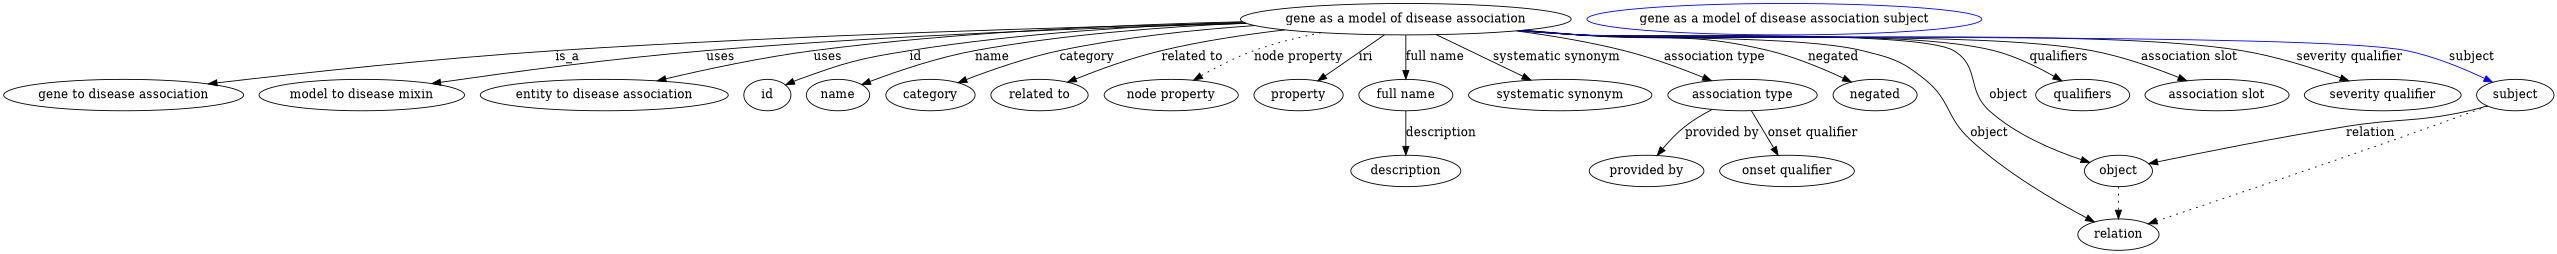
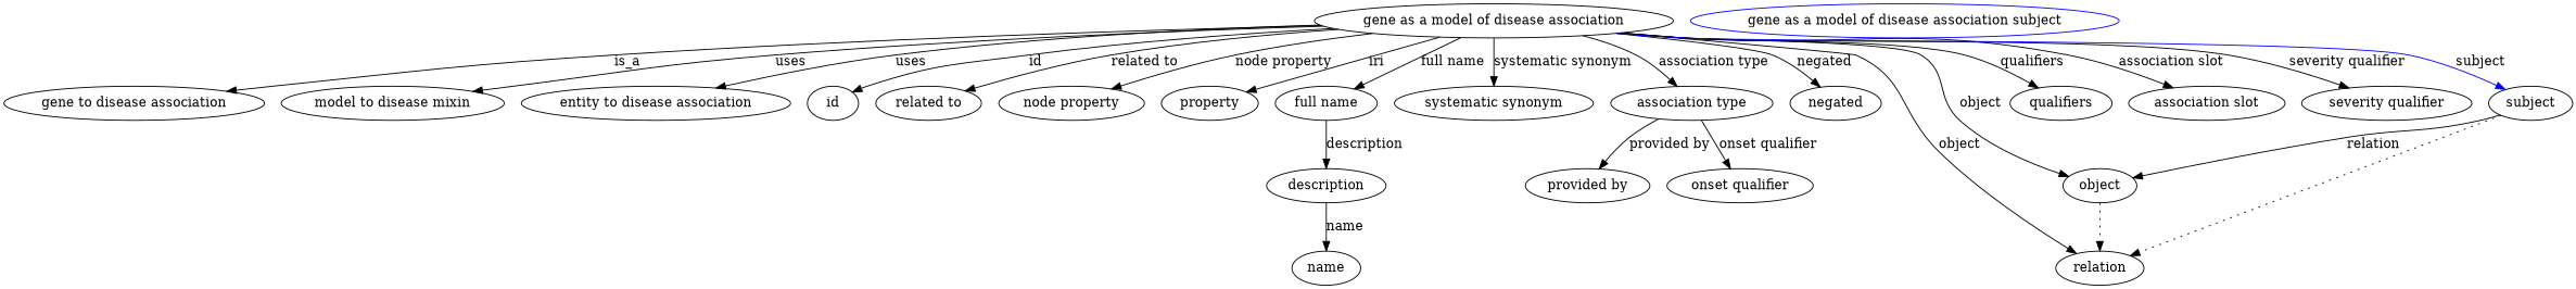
  digraph {
    node [color=black]
    edge [color=black style=solid]
    n1 [height=0.5 label="gene as a model of disease association" width=4.0461 color=""]
    "gene to disease association" [height=0.5 width=2.9207 color=""]
    "model to disease mixin" [height=0.5 width=2.5527 color=""]
    "entity to disease association" [height=0.5 width=3.0164 color=""]
    id [height=0.5 width=0.75]
    name [height=0.5 width=0.75]
-   category [height=0.5 width=0.75]
    "related to" [height=0.5 width=0.75]
    "node property" [height=0.5 width=0.75]
    n10 [height=0.5 label=property width=0.75]
    "full name" [height=0.5 width=0.75]
    "systematic synonym" [height=0.5 width=0.75]
    "association type" [height=0.5 width=0.75]
    negated [height=0.5 width=0.75]
    relation [height=0.5 width=0.75]
    object [height=0.5 width=0.75]
    qualifiers [height=0.5 width=0.75]
    "association slot" [height=0.5 width=0.75]
    "severity qualifier" [height=0.5 width=0.75]
    subject [height=0.5 width=0.97656 color=""]
    description [height=0.5 width=0.75]
    "provided by" [height=0.5 width=0.75]
    "onset qualifier" [height=0.5 width=0.75]
    "gene as a model of disease association subject" [color=blue height=0.5 width=0.75]
    n1 -> "gene to disease association" [label=is_a color="" style=""]
    n1 -> "model to disease mixin" [label=uses color="" style=""]
    n1 -> "entity to disease association" [label=uses color="" style=""]
    n1 -> id [label=id]
-   n1 -> name [label=name]
-   n1 -> category [label=category]
+   description -> name [label=name]
    n1 -> "related to" [label="related to"]
-   n1 -> "node property" [label="node property" style=dotted]
+   n1 -> "node property" [label="node property"]
    n1 -> n10 [label=iri]
    n1 -> "full name" [label="full name"]
    n1 -> "systematic synonym" [label="systematic synonym"]
    n1 -> "association type" [label="association type"]
    n1 -> negated [label=negated]
    n1 -> relation [label=object]
    n1 -> object [label=object]
    n1 -> qualifiers [label=qualifiers]
    n1 -> "association slot" [label="association slot"]
    n1 -> "severity qualifier" [label="severity qualifier"]
    n1 -> subject [color=blue label=subject]
    "full name" -> description [label=description]
    "association type" -> "provided by" [label="provided by"]
    "association type" -> "onset qualifier" [label="onset qualifier"]
    object -> relation [style=dotted color=""]
    subject -> relation [style=dotted color=""]
    subject -> object [label=relation color="" style=""]
  }
